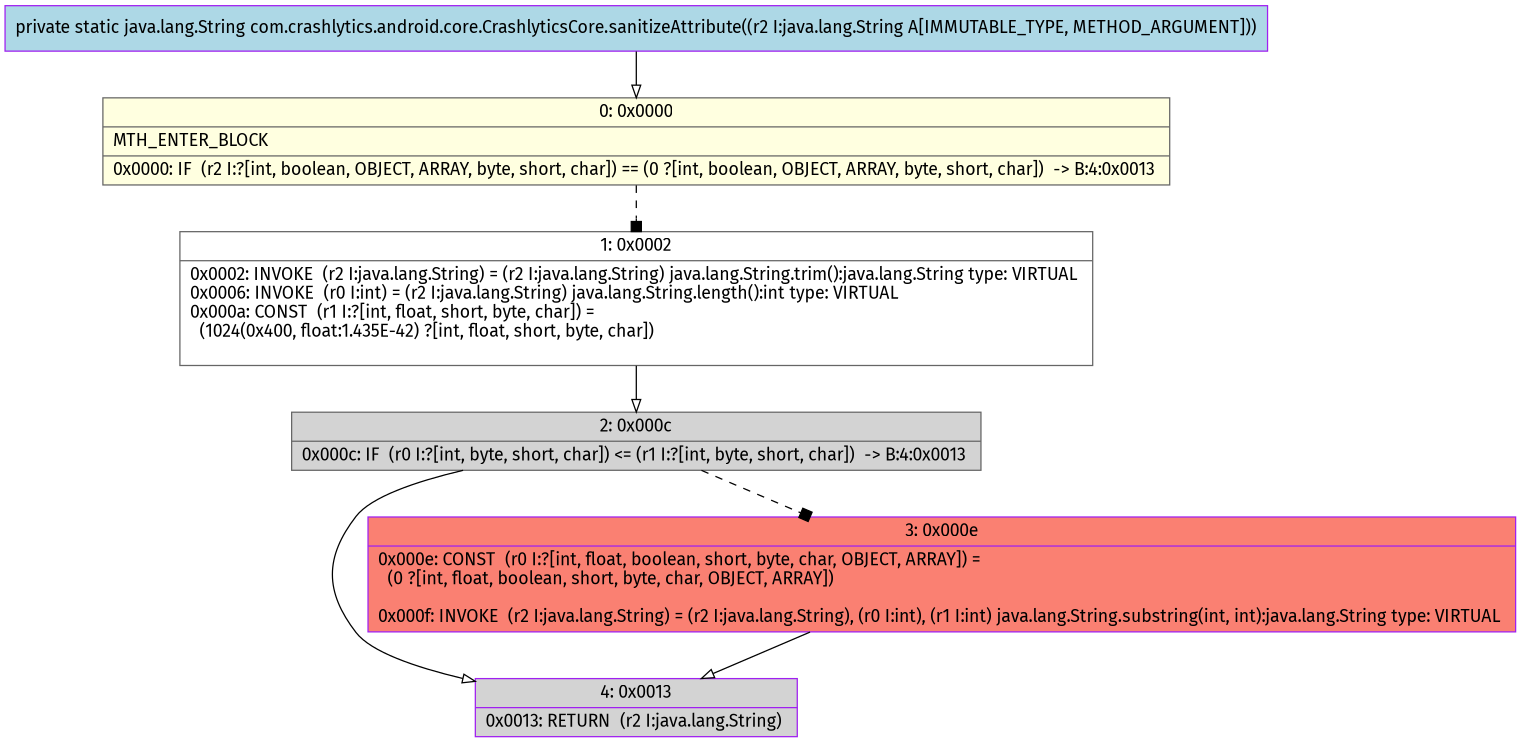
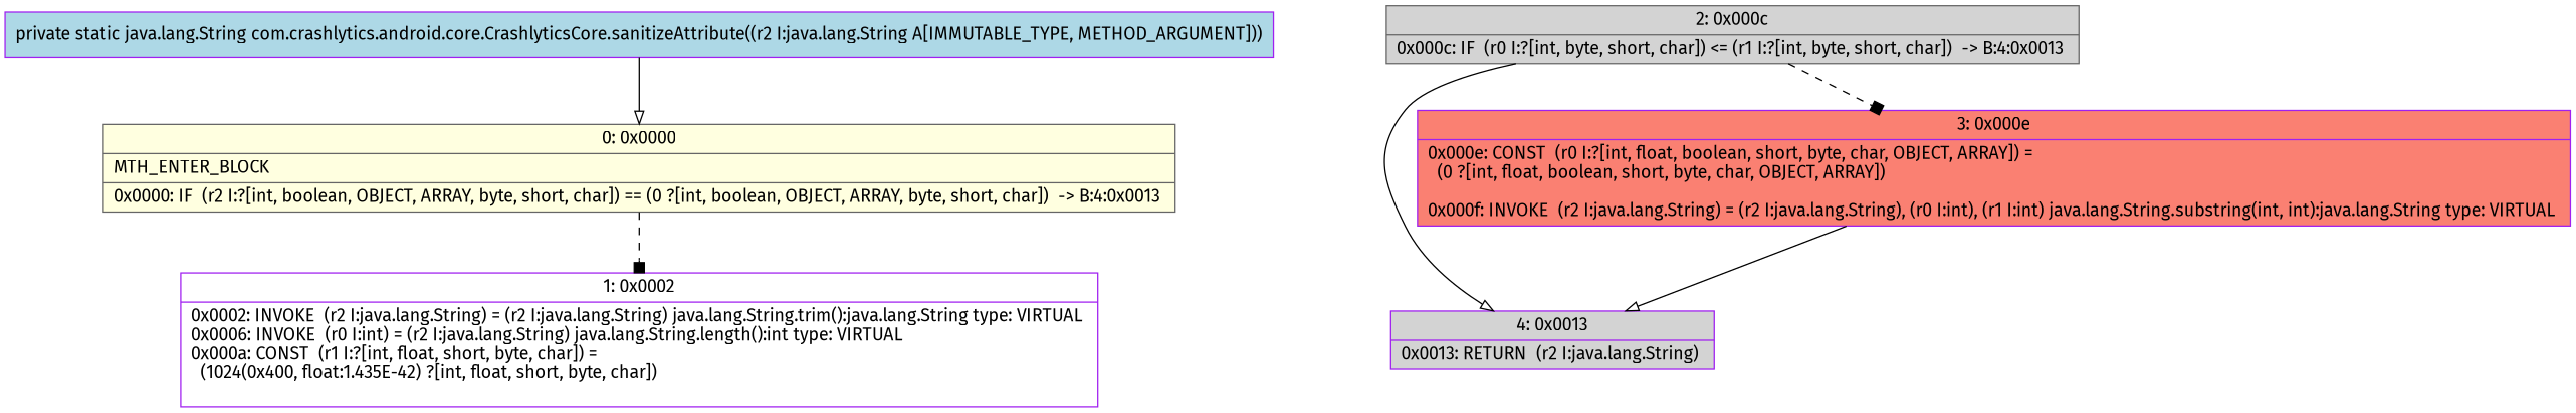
  digraph {
    fontname="Fira Sans"
    node [color=gray40 fillcolor=lightgrey fontname="Fira Sans" shape=record style=filled]
    edge [arrowhead=onormal fontname="Fira Sans"]
    n1 [fillcolor=lightyellow label="{0\:\ 0x0000|MTH_ENTER_BLOCK\l|0x0000: IF  (r2 I:?[int, boolean, OBJECT, ARRAY, byte, short, char]) == (0 ?[int, boolean, OBJECT, ARRAY, byte, short, char])  \-\> B:4:0x0013 \l}"]
-   n2 [fillcolor=white label="{1\:\ 0x0002|0x0002: INVOKE  (r2 I:java.lang.String) = (r2 I:java.lang.String) java.lang.String.trim():java.lang.String type: VIRTUAL \l0x0006: INVOKE  (r0 I:int) = (r2 I:java.lang.String) java.lang.String.length():int type: VIRTUAL \l0x000a: CONST  (r1 I:?[int, float, short, byte, char]) = \l  (1024(0x400, float:1.435E\-42) ?[int, float, short, byte, char])\l \l}"]
+   n2 [color=purple fillcolor=white label="{1\:\ 0x0002|0x0002: INVOKE  (r2 I:java.lang.String) = (r2 I:java.lang.String) java.lang.String.trim():java.lang.String type: VIRTUAL \l0x0006: INVOKE  (r0 I:int) = (r2 I:java.lang.String) java.lang.String.length():int type: VIRTUAL \l0x000a: CONST  (r1 I:?[int, float, short, byte, char]) = \l  (1024(0x400, float:1.435E\-42) ?[int, float, short, byte, char])\l \l}"]
    n3 [label="{2\:\ 0x000c|0x000c: IF  (r0 I:?[int, byte, short, char]) \<= (r1 I:?[int, byte, short, char])  \-\> B:4:0x0013 \l}"]
    n4 [color=purple label="{4\:\ 0x0013|0x0013: RETURN  (r2 I:java.lang.String) \l}"]
    n5 [color=purple fillcolor=salmon label="{3\:\ 0x000e|0x000e: CONST  (r0 I:?[int, float, boolean, short, byte, char, OBJECT, ARRAY]) = \l  (0 ?[int, float, boolean, short, byte, char, OBJECT, ARRAY])\l \l0x000f: INVOKE  (r2 I:java.lang.String) = (r2 I:java.lang.String), (r0 I:int), (r1 I:int) java.lang.String.substring(int, int):java.lang.String type: VIRTUAL \l}"]
    n6 [color=purple fillcolor=lightblue label="{private static java.lang.String com.crashlytics.android.core.CrashlyticsCore.sanitizeAttribute((r2 I:java.lang.String A[IMMUTABLE_TYPE, METHOD_ARGUMENT])) }"]
    n1 -> n2 [arrowhead=box style=dashed]
-   n2 -> n3
    n3 -> n4
    n3 -> n5 [arrowhead=box style=dashed]
    n5 -> n4
    n6 -> n1
  }
